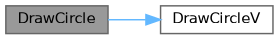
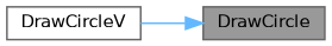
  digraph {
    rankdir=LR
    node [fontname=Helvetica fontsize=10 shape=box style=filled]
    n1 [color=gray40 fillcolor=grey60 fontcolor=black height=0.2 label=DrawCircle width=0.4]
    n2 [color=grey40 fillcolor=white height=0.2 label=DrawCircleV width=0.4]
-   n1 -> n2 [color=steelblue1 fontname=Helvetica fontsize=10 labelfontname=Helvetica labelfontsize=10 style=solid]
+   n2 -> n1 [color=steelblue1 fontname=Helvetica fontsize=10 labelfontname=Helvetica labelfontsize=10 style=solid]
  }
